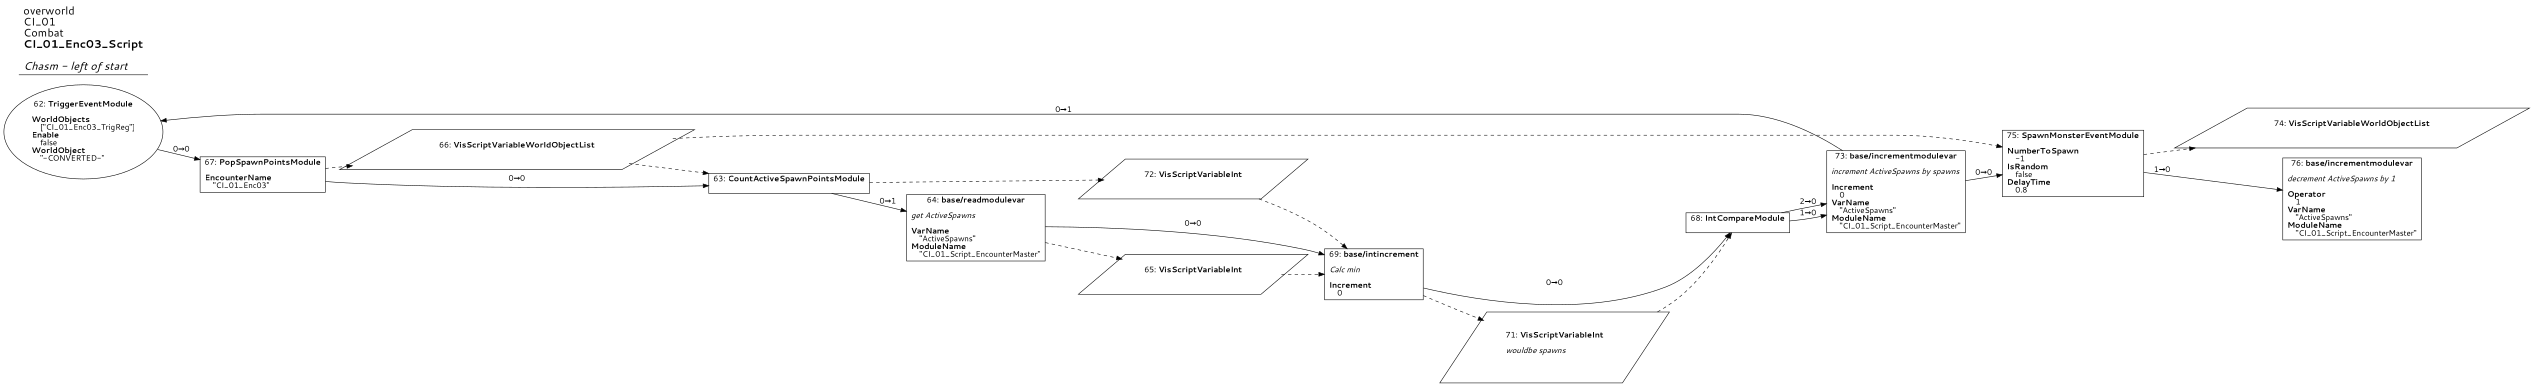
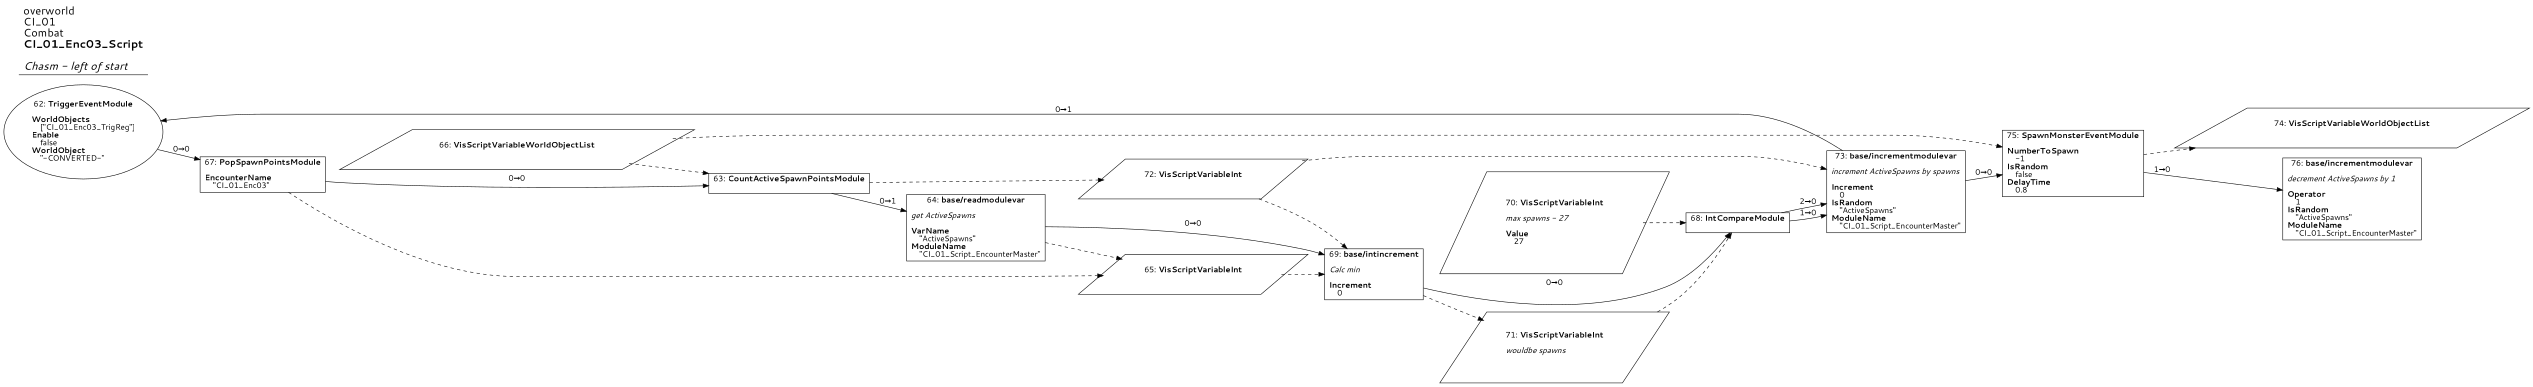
  digraph {
    fontname="Segoe UI"
    rankdir=LR
    splines=spline
    node [fontname="Segoe UI" shape=box]
    edge [fontname="Segoe UI" style=dashed]
    n1 [label=<62: <b>TriggerEventModule</b><br/><br/><b>WorldObjects</b><br align="left"/>    [&quot;CI_01_Enc03_TrigReg&quot;]<br align="left"/><b>Enable</b><br align="left"/>    false<br align="left"/><b>WorldObject</b><br align="left"/>    &quot;-CONVERTED-&quot;<br align="left"/>> shape=oval]
    n2 [label=<67: <b>PopSpawnPointsModule</b><br/><br/><b>EncounterName</b><br align="left"/>    &quot;CI_01_Enc03&quot;<br align="left"/>>]
    n3 [label=<63: <b>CountActiveSpawnPointsModule</b><br/><br/>>]
    n4 [label=<66: <b>VisScriptVariableWorldObjectList</b><br/><br/>> shape=parallelogram]
    n5 [label=<64: <b>base/readmodulevar</b><br/><br/><i>get ActiveSpawns<br align="left"/></i><br align="left"/><b>VarName</b><br align="left"/>    &quot;ActiveSpawns&quot;<br align="left"/><b>ModuleName</b><br align="left"/>    &quot;CI_01_Script_EncounterMaster&quot;<br align="left"/>>]
    n6 [label=<72: <b>VisScriptVariableInt</b><br/><br/>> shape=parallelogram]
    n7 [label=<75: <b>SpawnMonsterEventModule</b><br/><br/><b>NumberToSpawn</b><br align="left"/>    -1<br align="left"/><b>IsRandom</b><br align="left"/>    false<br align="left"/><b>DelayTime</b><br align="left"/>    0.8<br align="left"/>>]
    n8 [label=<69: <b>base/intincrement</b><br/><br/><i>Calc min<br align="left"/></i><br align="left"/><b>Increment</b><br align="left"/>    0<br align="left"/>>]
    n9 [label=<65: <b>VisScriptVariableInt</b><br/><br/>> shape=parallelogram]
-   n10 [label=<73: <b>base/incrementmodulevar</b><br/><br/><i>increment ActiveSpawns by spawns<br align="left"/></i><br align="left"/><b>Increment</b><br align="left"/>    0<br align="left"/><b>VarName</b><br align="left"/>    &quot;ActiveSpawns&quot;<br align="left"/><b>ModuleName</b><br align="left"/>    &quot;CI_01_Script_EncounterMaster&quot;<br align="left"/>>]
+   n10 [label=<73: <b>base/incrementmodulevar</b><br/><br/><i>increment ActiveSpawns by spawns<br align="left"/></i><br align="left"/><b>Increment</b><br align="left"/>    0<br align="left"/><b>IsRandom</b><br align="left"/>    &quot;ActiveSpawns&quot;<br align="left"/><b>ModuleName</b><br align="left"/>    &quot;CI_01_Script_EncounterMaster&quot;<br align="left"/>>]
    n11 [label=<68: <b>IntCompareModule</b><br/><br/>>]
    n12 [label=<71: <b>VisScriptVariableInt</b><br/><br/><i>wouldbe spawns<br align="left"/></i><br align="left"/>> shape=parallelogram]
    n13 [label=<74: <b>VisScriptVariableWorldObjectList</b><br/><br/>> shape=parallelogram]
-   n14 [label=<76: <b>base/incrementmodulevar</b><br/><br/><i>decrement ActiveSpawns by 1<br align="left"/></i><br align="left"/><b>Operator</b><br align="left"/>    1<br align="left"/><b>VarName</b><br align="left"/>    &quot;ActiveSpawns&quot;<br align="left"/><b>ModuleName</b><br align="left"/>    &quot;CI_01_Script_EncounterMaster&quot;<br align="left"/>>]
+   n14 [label=<76: <b>base/incrementmodulevar</b><br/><br/><i>decrement ActiveSpawns by 1<br align="left"/></i><br align="left"/><b>Operator</b><br align="left"/>    1<br align="left"/><b>IsRandom</b><br align="left"/>    &quot;ActiveSpawns&quot;<br align="left"/><b>ModuleName</b><br align="left"/>    &quot;CI_01_Script_EncounterMaster&quot;<br align="left"/>>]
+   n15 [label=<70: <b>VisScriptVariableInt</b><br/><br/><i>max spawns - 27<br align="left"/></i><br align="left"/><b>Value</b><br align="left"/>    27<br align="left"/>> shape=parallelogram]
    n16 [label=<<font point-size="20">overworld<br align="left"/>CI_01<br align="left"/>Combat<br align="left"/><b>CI_01_Enc03_Script</b><br align="left"/><br/><i>Chasm - left of start</i><br align="left"/></font>> shape=underline]
    n1 -> n2 [label="0→0" style=""]
    n2 -> n3 [label="0→0" style=""]
-   n2 -> n4
+   n2 -> n9
    n3 -> n5 [label="0→1" style=""]
    n3 -> n6
    n4 -> n3
    n4 -> n7
    n5 -> n8 [label="0→0" style=""]
    n5 -> n9
    n6 -> n8
+   n6 -> n10
    n7 -> n13
    n7 -> n14 [label="1→0" style=""]
    n8 -> n11 [label="0→0" style=""]
    n8 -> n12
    n9 -> n8
    n10 -> n1 [label="0→1" style=""]
    n10 -> n7 [label="0→0" style=""]
    n11 -> n10 [label="1→0" style=""]
    n11 -> n10 [label="2→0" style=""]
    n12 -> n11
+   n15 -> n11
  }
